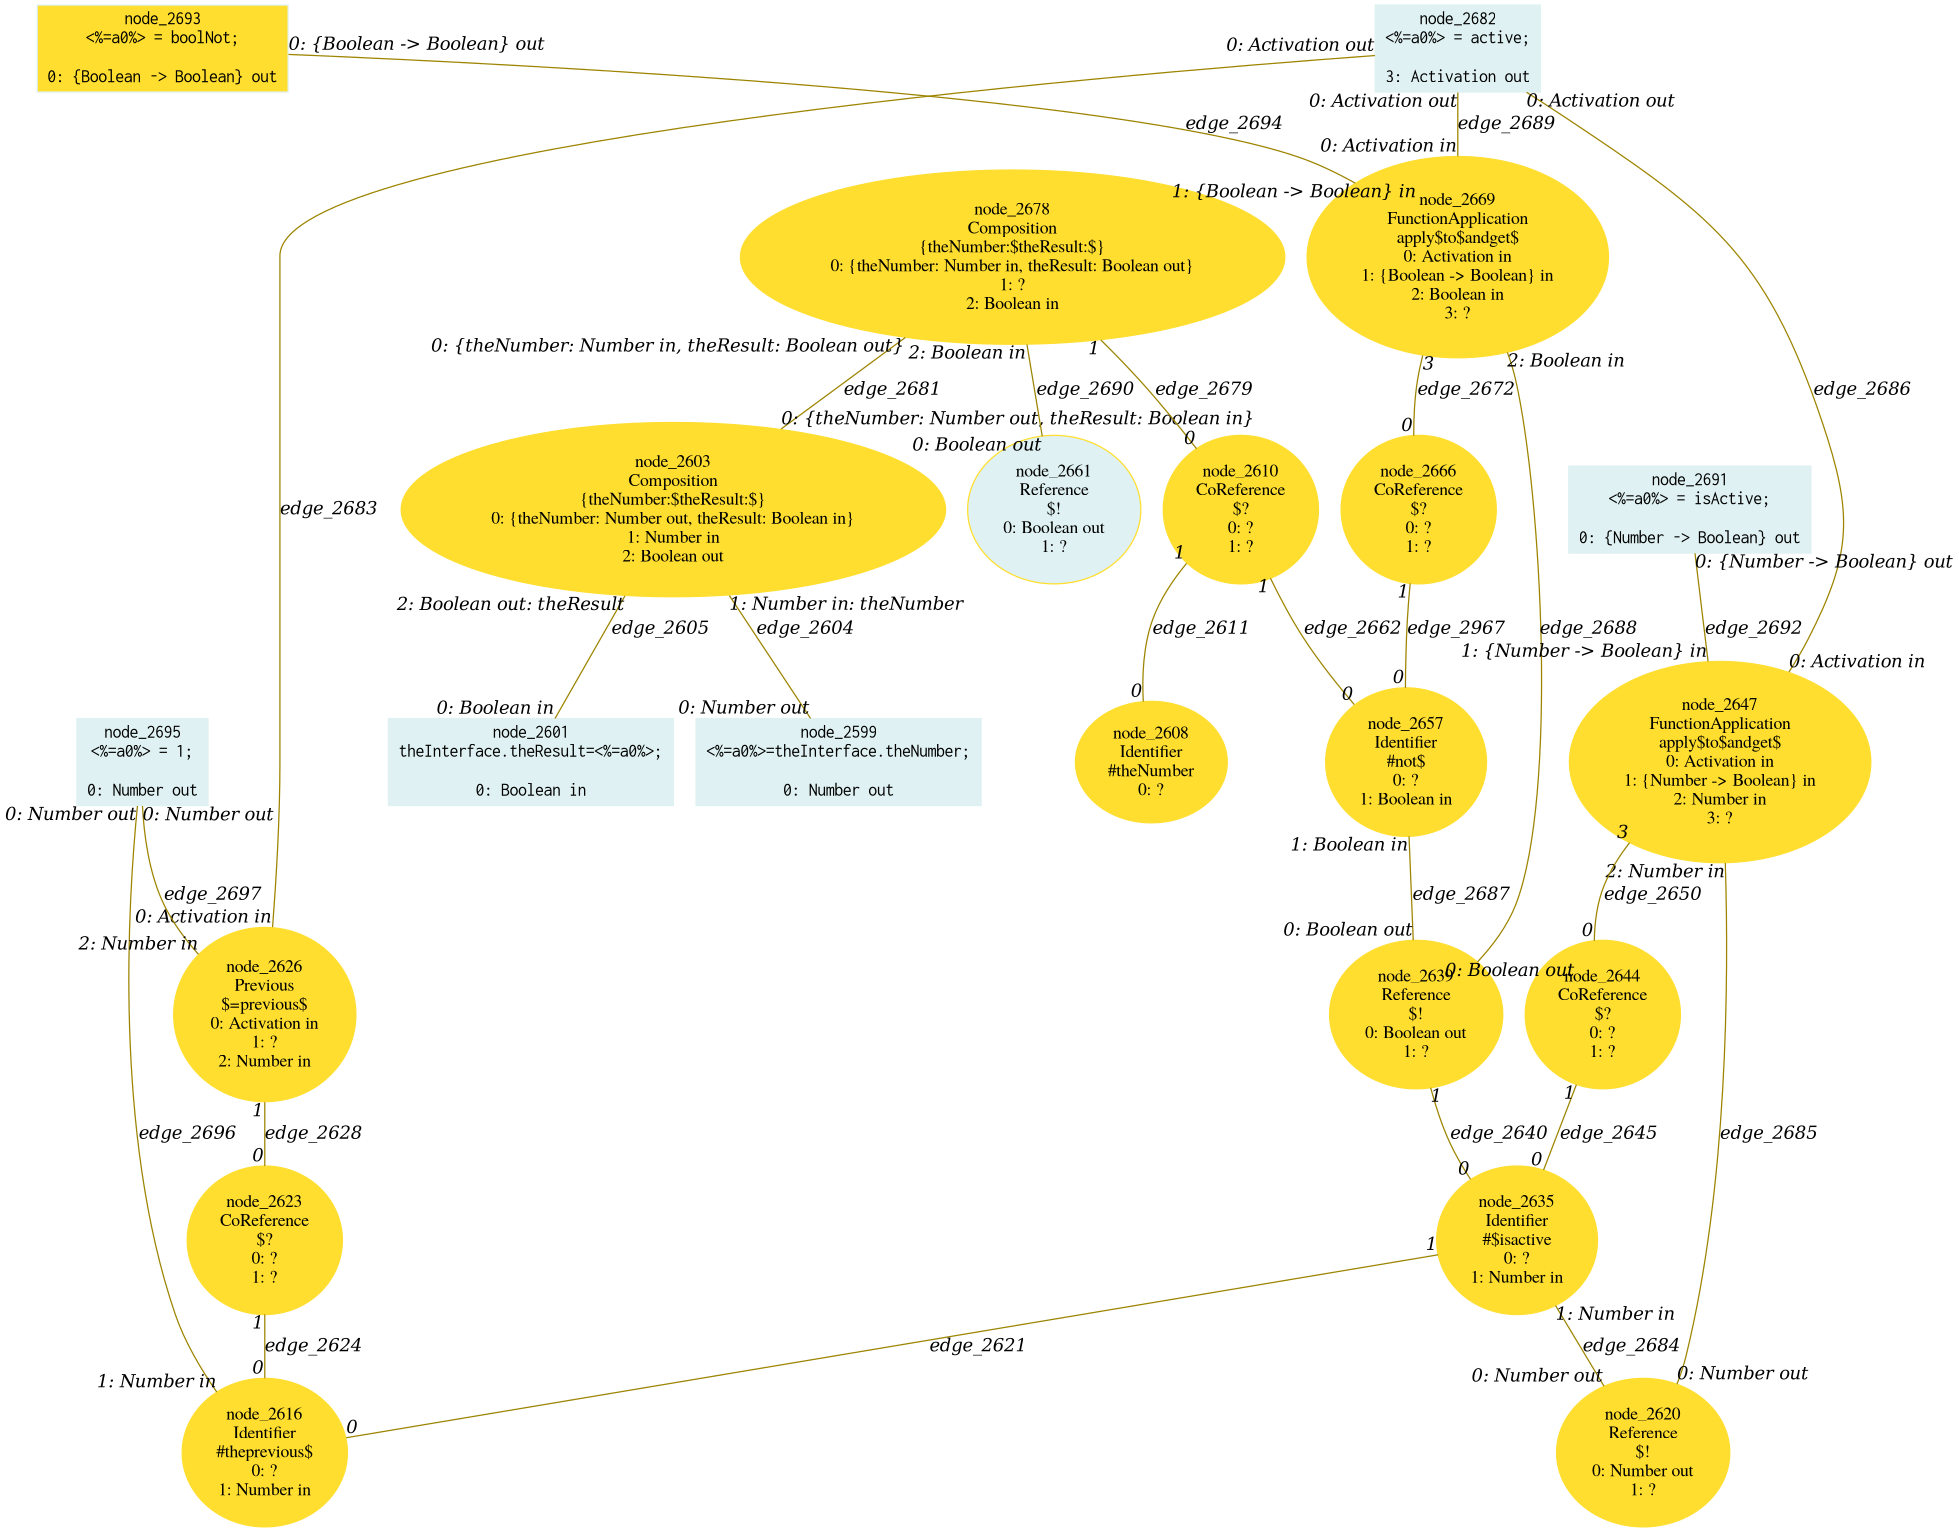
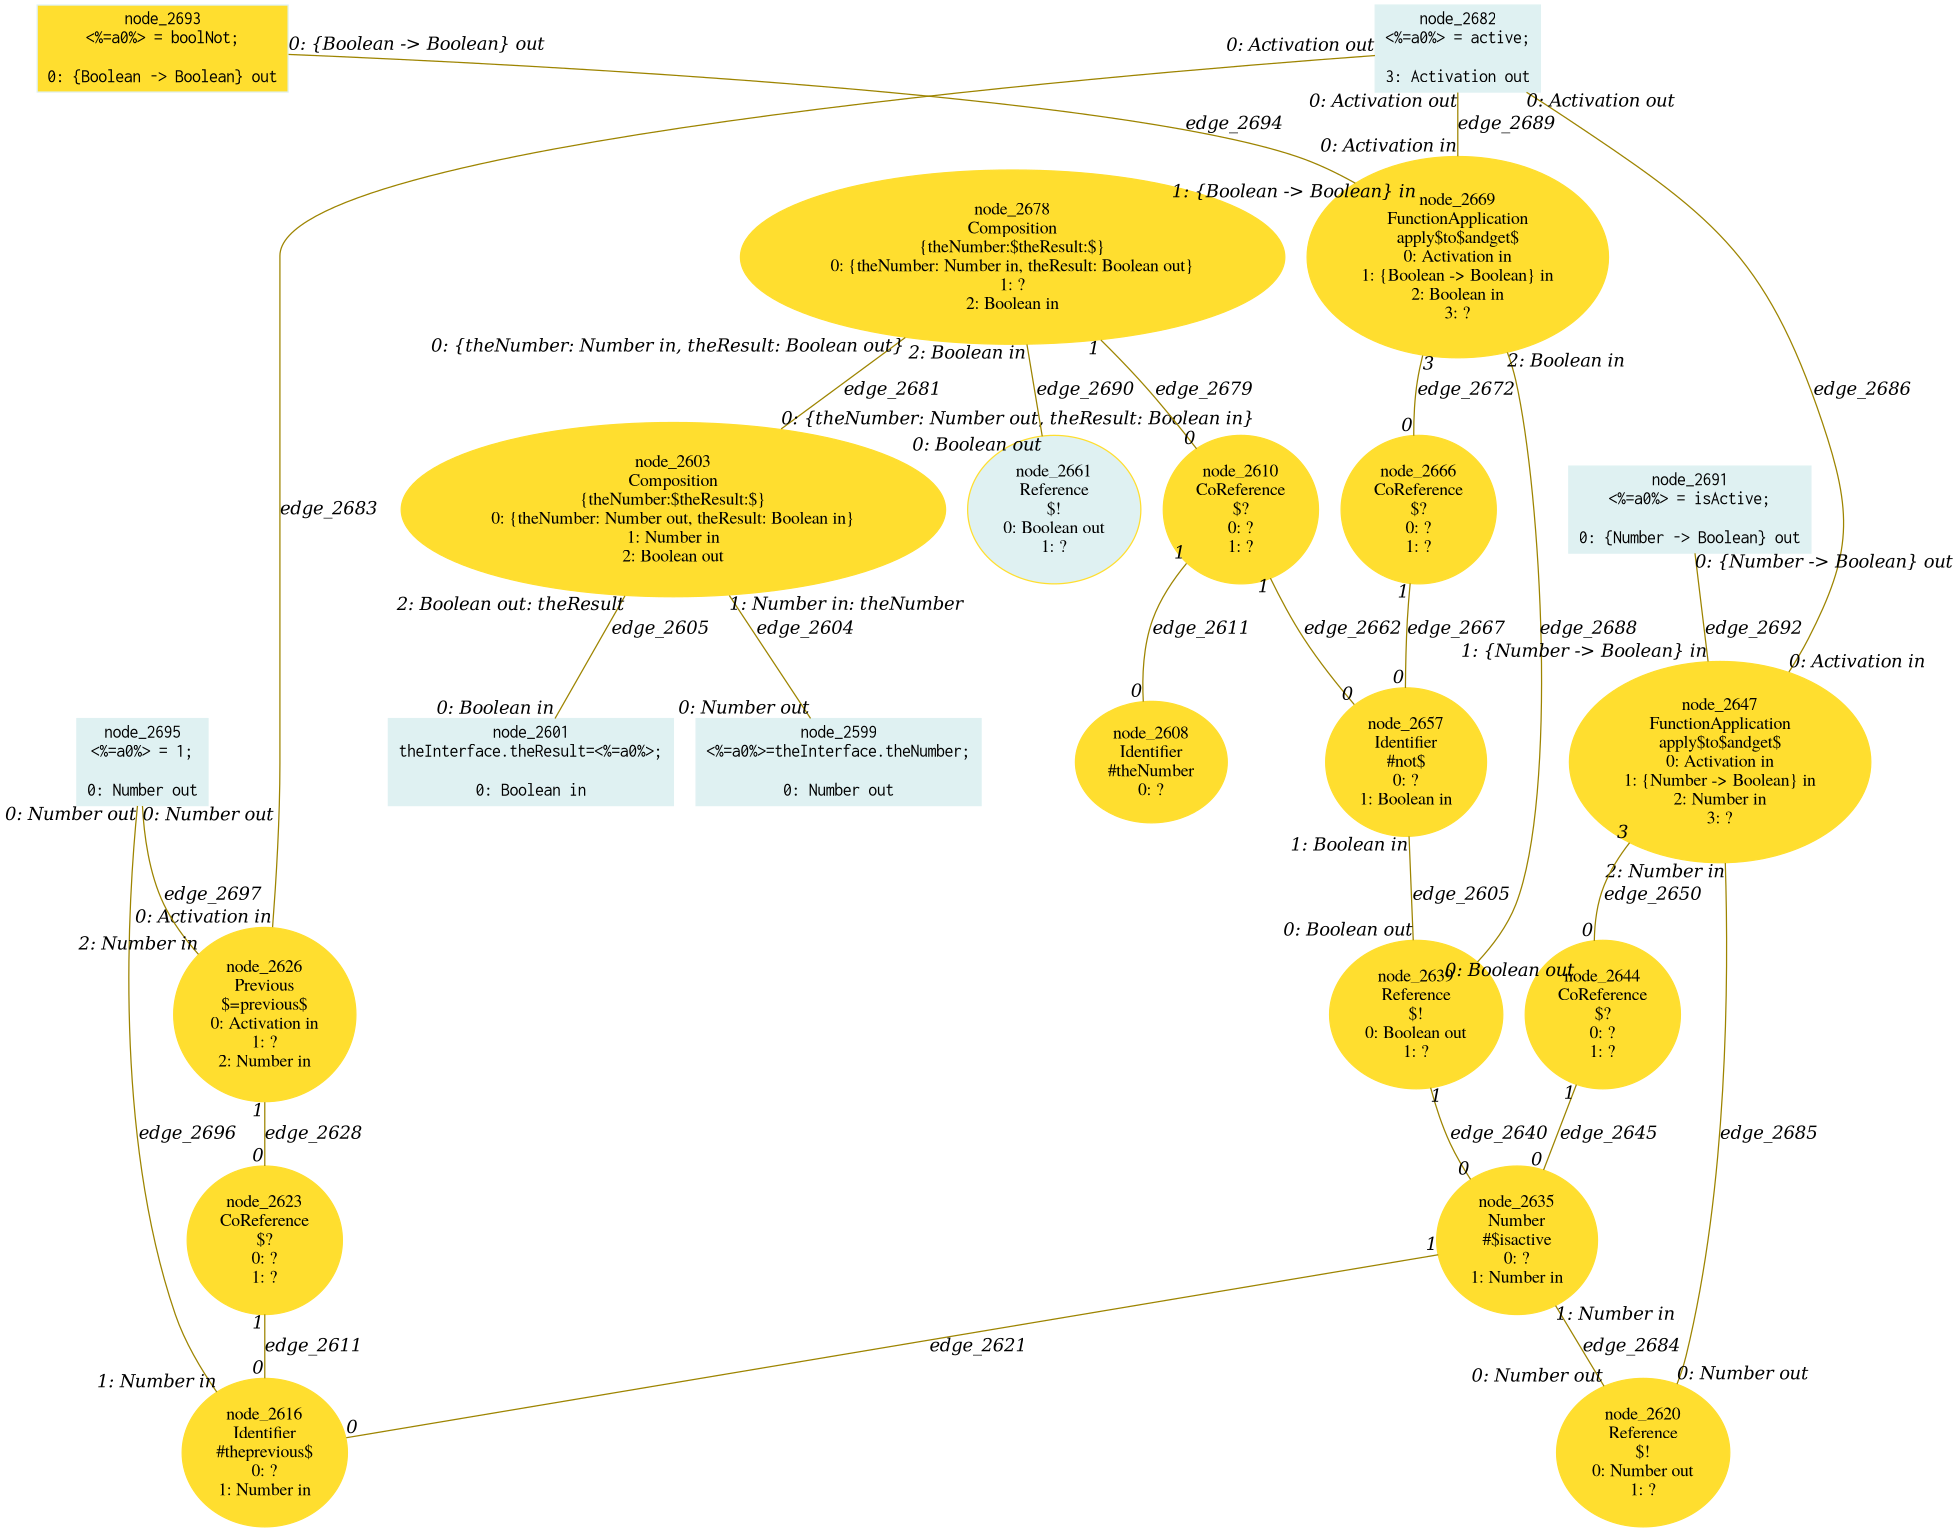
  digraph {
    node [color="#ffde2f" fontname=Times shape=ellipse style=filled]
    edge [arrowHead=none arrowsize=1 color="#9d8400" dir=none fontname="Times-Italic" headlabel=0 taillabel=1]
    n1 [color="#dff1f2" fontname=Courier label="node_2599\n<%=a0%>=theInterface.theNumber;\n\n0: Number out" shape=box]
    n2 [color="#dff1f2" fontname=Courier label="node_2601\ntheInterface.theResult=<%=a0%>;\n\n0: Boolean in" shape=box]
    n3 [label="node_2603\nComposition\n{theNumber:$theResult:$}\n0: {theNumber: Number out, theResult: Boolean in}\n1: Number in\n2: Boolean out"]
    n4 [label="node_2608\nIdentifier\n#theNumber\n0: ?"]
    n5 [label="node_2610\nCoReference\n$?\n0: ?\n1: ?"]
    n6 [label="node_2657\nIdentifier\n#not$\n0: ?\n1: Boolean in"]
    n7 [label="node_2616\nIdentifier\n#theprevious$\n0: ?\n1: Number in"]
    n8 [label="node_2620\nReference\n$!\n0: Number out\n1: ?"]
    n9 [label="node_2623\nCoReference\n$?\n0: ?\n1: ?"]
    n10 [label="node_2626\nPrevious\n$=previous$\n0: Activation in\n1: ?\n2: Number in"]
-   n11 [label="node_2635\nIdentifier\n#$isactive\n0: ?\n1: Number in"]
+   n11 [label="node_2635\nNumber\n#$isactive\n0: ?\n1: Number in"]
    n12 [label="node_2639\nReference\n$!\n0: Boolean out\n1: ?"]
    n13 [label="node_2644\nCoReference\n$?\n0: ?\n1: ?"]
    n14 [label="node_2647\nFunctionApplication\napply$to$andget$\n0: Activation in\n1: {Number -> Boolean} in\n2: Number in\n3: ?"]
    n15 [fillcolor="#dff1f2" label="node_2661\nReference\n$!\n0: Boolean out\n1: ?"]
    n16 [label="node_2666\nCoReference\n$?\n0: ?\n1: ?"]
    n17 [label="node_2669\nFunctionApplication\napply$to$andget$\n0: Activation in\n1: {Boolean -> Boolean} in\n2: Boolean in\n3: ?"]
    n18 [label="node_2678\nComposition\n{theNumber:$theResult:$}\n0: {theNumber: Number in, theResult: Boolean out}\n1: ?\n2: Boolean in"]
    n19 [color="#dff1f2" fontname=Courier label="node_2682\n<%=a0%> = active;\n\n3: Activation out" shape=box]
    n20 [color="#dff1f2" fontname=Courier label="node_2691\n<%=a0%> = isActive;\n\n0: {Number -> Boolean} out" shape=box]
    n21 [color="#dff1f2" fillcolor="#ffde2f" fontname=Courier label="node_2693\n<%=a0%> = boolNot;\n\n0: {Boolean -> Boolean} out" shape=box]
    n22 [color="#dff1f2" fontname=Courier label="node_2695\n<%=a0%> = 1;\n\n0: Number out" shape=box]
    n3 -> n1 [headlabel="0: Number out" label=edge_2604 taillabel="1: Number in: theNumber"]
    n3 -> n2 [headlabel="0: Boolean in" label=edge_2605 taillabel="2: Boolean out: theResult"]
    n5 -> n4 [label=edge_2611]
    n5 -> n6 [label=edge_2662]
-   n6 -> n12 [headlabel="0: Boolean out" label=edge_2687 taillabel="1: Boolean in"]
-   n9 -> n7 [label=edge_2624]
+   n6 -> n12 [headlabel="0: Boolean out" label=edge_2605 taillabel="1: Boolean in"]
+   n9 -> n7 [label=edge_2611]
    n10 -> n9 [label=edge_2628]
    n11 -> n7 [label=edge_2621]
    n11 -> n8 [headlabel="0: Number out" label=edge_2684 taillabel="1: Number in"]
    n12 -> n11 [label=edge_2640]
    n13 -> n11 [label=edge_2645]
    n14 -> n8 [headlabel="0: Number out" label=edge_2685 taillabel="2: Number in"]
    n14 -> n13 [label=edge_2650 taillabel=3]
-   n16 -> n6 [label=edge_2967]
+   n16 -> n6 [label=edge_2667]
    n17 -> n12 [headlabel="0: Boolean out" label=edge_2688 taillabel="2: Boolean in"]
    n17 -> n16 [label=edge_2672 taillabel=3]
    n18 -> n3 [headlabel="0: {theNumber: Number out, theResult: Boolean in}" label=edge_2681 taillabel="0: {theNumber: Number in, theResult: Boolean out}"]
    n18 -> n5 [label=edge_2679]
    n18 -> n15 [headlabel="0: Boolean out" label=edge_2690 taillabel="2: Boolean in"]
    n19 -> n10 [headlabel="0: Activation in" label=edge_2683 taillabel="0: Activation out"]
    n19 -> n14 [headlabel="0: Activation in" label=edge_2686 taillabel="0: Activation out"]
    n19 -> n17 [headlabel="0: Activation in" label=edge_2689 taillabel="0: Activation out"]
    n20 -> n14 [headlabel="1: {Number -> Boolean} in" label=edge_2692 taillabel="0: {Number -> Boolean} out"]
    n21 -> n17 [headlabel="1: {Boolean -> Boolean} in" label=edge_2694 taillabel="0: {Boolean -> Boolean} out"]
    n22 -> n7 [headlabel="1: Number in" label=edge_2696 taillabel="0: Number out"]
    n22 -> n10 [headlabel="2: Number in" label=edge_2697 taillabel="0: Number out"]
  }
